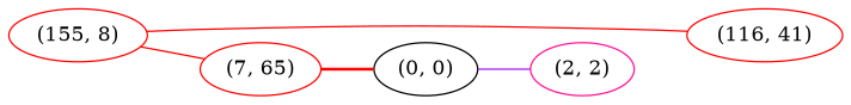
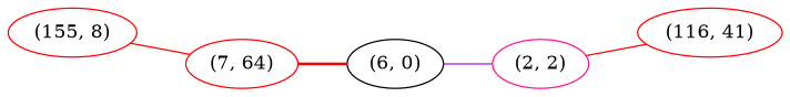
  graph {
    rankdir=LR
    node [color=red]
    edge [color=red style=solid weight=1]
    n1 [label="(116, 41)"]
    "(155, 8)"
-   "(7, 65)"
-   "(0, 0)" [color=black]
+   "(7, 65)" [label="(7, 64)"]
+   "(0, 0)" [color=black label="(6, 0)"]
    "(2, 2)" [color=deeppink]
-   "(155, 8)" -- n1
+   "(2, 2)" -- n1
    "(155, 8)" -- "(7, 65)"
    "(7, 65)" -- "(0, 0)" [style=bold]
    "(0, 0)" -- "(2, 2)" [color=purple weight=4]
  }
